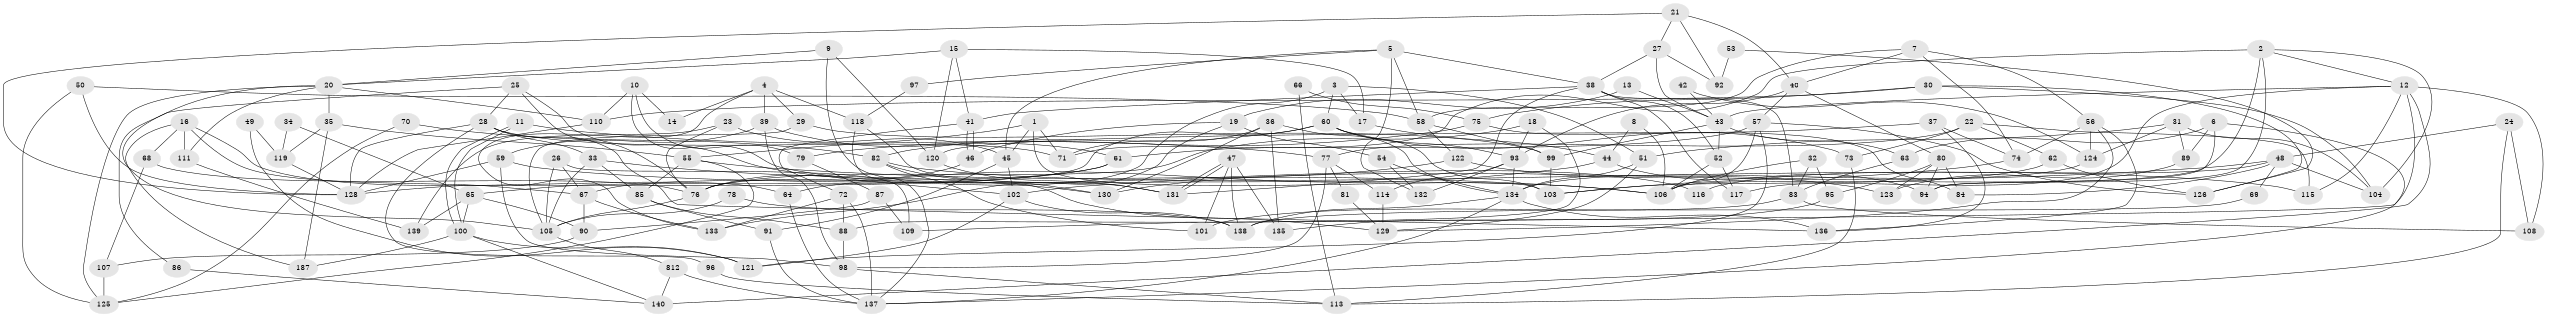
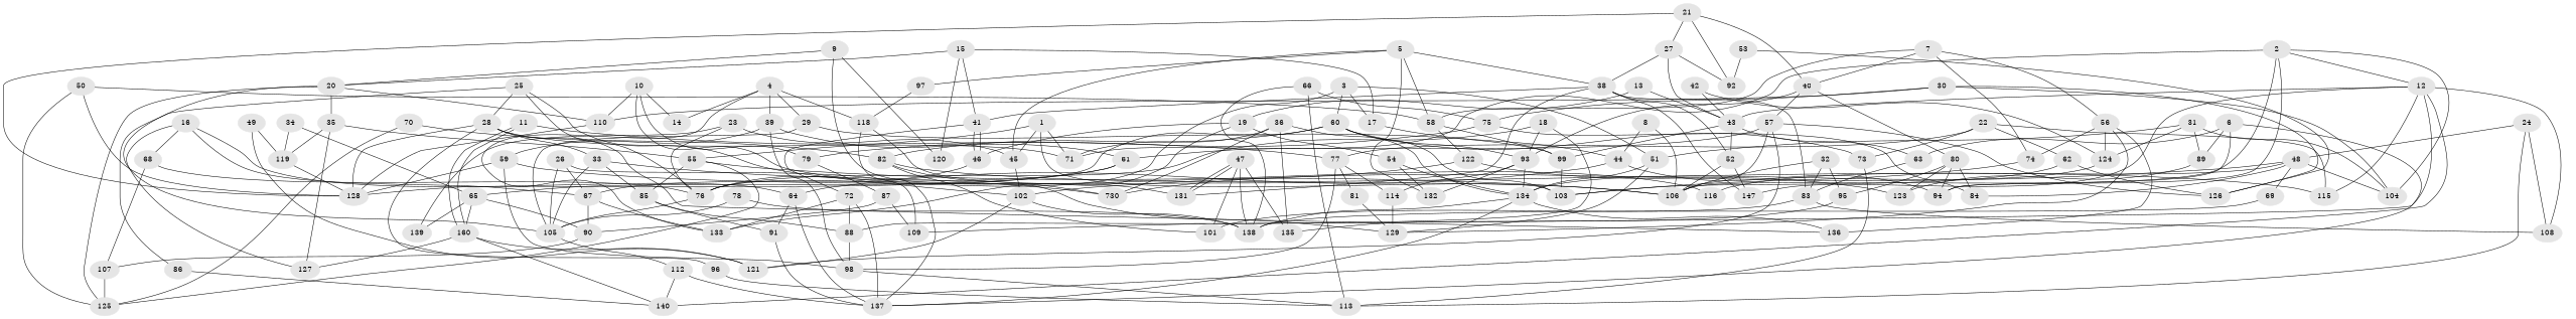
  graph {
    node [color=gray90 style=filled]
    1
    45
    55
    71
    103
    102
    106
    125
    85
    2
    12
    94
    104
    43
    108
    109
    115
-   117
+   117 [label=147]
    140
    3
    17
    51
    60
    76
    44
    129
    134
    93
    128
    73
    82
    105
    4
    14
    29
    39
    118
    133
    99
    59
    61
    98
    137
    131
    5
    38
    58
    97
    132
    41
    83
    52
    122
    6
    63
    89
    123
    7
    40
    56
    74
    57
    80
    136
    124
    8
    64
    9
    20
    120
    110
-   111
    35
    86
    10
    79
    116
    87
    11
    77
-   100
+   100 [label=160]
    81
    114
-   127 [label=187]
+   127
    121
    13
    19
    46
    54
    15
    72
    16
    67
    68
    91
    90
    107
    139
    18
    88
    119
    21
    27
    92
    22
    62
    126
    113
    23
    24
    48
    69
    84
    25
    28
    33
    96
    138
-   112 [label=812]
+   112
    26
-   130
+   130 [label=730]
    30
    75
    31
    32
    95
    101
    135
    34
    65
    36
-   37
    42
    47
    49
    50
    53
    66
    70
    78
    1 -- 45
    1 -- 55
    1 -- 71
    1 -- 103
    45 -- 102
    55 -- 106
    55 -- 125
    55 -- 85
    102 -- 121
    102 -- 138
    85 -- 91
    85 -- 88
    2 -- 71
    2 -- 106
    2 -- 12
    2 -- 94
    2 -- 104
    12 -- 43
    12 -- 108
    12 -- 109
    12 -- 115
    12 -- 117
    12 -- 140
    43 -- 99
    43 -- 52
    43 -- 63
    3 -- 17
    3 -- 51
    3 -- 60
    3 -- 76
    17 -- 44
    51 -- 129
    51 -- 134
    60 -- 103
    60 -- 93
    60 -- 128
    60 -- 73
    60 -- 82
    76 -- 105
    44 -- 94
    44 -- 64
    134 -- 137
    134 -- 136
    134 -- 138
    93 -- 134
    93 -- 132
    93 -- 114
    73 -- 113
    82 -- 115
    82 -- 130
    82 -- 101
    105 -- 112
    4 -- 14
    4 -- 29
    4 -- 39
    4 -- 118
    4 -- 133
    29 -- 105
    29 -- 99
    39 -- 59
    39 -- 61
    39 -- 98
    118 -- 137
    118 -- 131
    99 -- 103
    59 -- 106
    59 -- 128
    59 -- 98
    61 -- 67
    61 -- 65
    98 -- 113
    5 -- 45
    5 -- 38
    5 -- 58
    5 -- 97
    5 -- 132
    38 -- 117
    38 -- 131
    38 -- 41
    38 -- 83
    38 -- 52
    58 -- 99
    58 -- 122
    97 -- 118
    41 -- 46
    41 -- 46
    41 -- 72
    83 -- 108
    83 -- 101
    52 -- 106
    52 -- 117
    122 -- 123
    122 -- 130
    6 -- 94
    6 -- 137
    6 -- 63
    6 -- 89
    63 -- 83
    89 -- 123
    7 -- 58
    7 -- 40
    7 -- 56
    7 -- 74
    40 -- 93
    40 -- 57
    40 -- 80
    56 -- 129
    56 -- 74
    56 -- 136
    56 -- 124
    74 -- 103
    57 -- 106
    57 -- 61
    57 -- 121
    57 -- 126
    80 -- 94
    80 -- 123
    80 -- 84
    80 -- 95
    124 -- 134
    8 -- 106
    8 -- 44
    64 -- 137
-   45 -- 91
+   64 -- 91
    9 -- 129
    9 -- 20
    9 -- 120
    20 -- 125
    20 -- 110
-   20 -- 111
    20 -- 35
    20 -- 86
-   120 -- 131
    110 -- 128
-   111 -- 139
    35 -- 55
    35 -- 127
    35 -- 119
    86 -- 140
    10 -- 14
    10 -- 110
    10 -- 79
    10 -- 116
    79 -- 87
    87 -- 109
    87 -- 90
    11 -- 77
    11 -- 100
    11 -- 100
    77 -- 98
    77 -- 81
    77 -- 114
    100 -- 140
    100 -- 127
    100 -- 121
    81 -- 129
    114 -- 129
    13 -- 43
    13 -- 19
    19 -- 133
    19 -- 46
    19 -- 54
    46 -- 76
    54 -- 134
    54 -- 132
    15 -- 17
    15 -- 41
    15 -- 20
    15 -- 120
    72 -- 133
    72 -- 137
    72 -- 88
    16 -- 64
-   16 -- 111
    16 -- 127
    16 -- 67
    16 -- 68
    67 -- 133
    67 -- 90
    68 -- 76
    68 -- 107
    91 -- 137
    90 -- 107
    107 -- 125
    18 -- 76
    18 -- 93
    18 -- 88
    88 -- 98
    119 -- 128
    21 -- 128
    21 -- 40
    21 -- 27
    21 -- 92
    27 -- 43
    27 -- 38
    27 -- 92
    22 -- 115
    22 -- 73
    22 -- 77
    22 -- 62
    62 -- 103
    62 -- 126
    23 -- 45
    23 -- 76
    23 -- 139
    24 -- 108
    24 -- 113
    24 -- 48
    48 -- 102
    48 -- 104
    48 -- 116
    48 -- 69
    48 -- 84
    69 -- 138
    25 -- 102
    25 -- 76
    25 -- 105
    25 -- 28
    28 -- 71
    28 -- 128
    28 -- 136
    28 -- 33
    28 -- 96
    33 -- 85
    33 -- 105
    33 -- 130
    96 -- 113
    112 -- 140
    112 -- 137
    26 -- 109
    26 -- 105
    26 -- 67
    30 -- 104
    30 -- 110
    30 -- 126
    30 -- 75
    75 -- 79
    75 -- 84
    31 -- 104
    31 -- 51
    31 -- 89
    31 -- 124
    32 -- 106
    32 -- 83
    32 -- 95
    95 -- 135
    34 -- 119
    34 -- 65
    65 -- 100
    65 -- 90
    65 -- 139
    36 -- 71
    36 -- 134
    36 -- 130
    36 -- 135
-   37 -- 74
-   37 -- 136
-   37 -- 120
    42 -- 43
    42 -- 124
    47 -- 131
    47 -- 131
    47 -- 138
    47 -- 101
    47 -- 135
    49 -- 121
    49 -- 119
    50 -- 125
    50 -- 128
    50 -- 58
    53 -- 92
    53 -- 126
    66 -- 113
+   66 -- 138
    66 -- 75
    70 -- 125
    70 -- 82
    78 -- 105
    78 -- 138
  }
